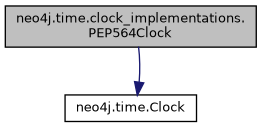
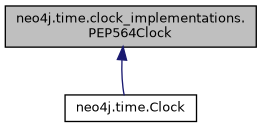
  digraph {
    node [color=black fontname=Helvetica fontsize=10 shape=record style=filled]
    n1 [fillcolor=grey75 fontcolor=black height=0.2 label="neo4j.time.clock_implementations.\lPEP564Clock" width=0.4]
    n2 [fillcolor=white height=0.2 label="neo4j.time.Clock" width=0.4]
-   n2 -> n1 [color=midnightblue dir=back fontname=Helvetica fontsize=10 labelfontname=Helvetica labelfontsize=10 style=solid]
+   n1 -> n2 [color=midnightblue dir=back fontname=Helvetica fontsize=10 labelfontname=Helvetica labelfontsize=10 style=solid]
  }
